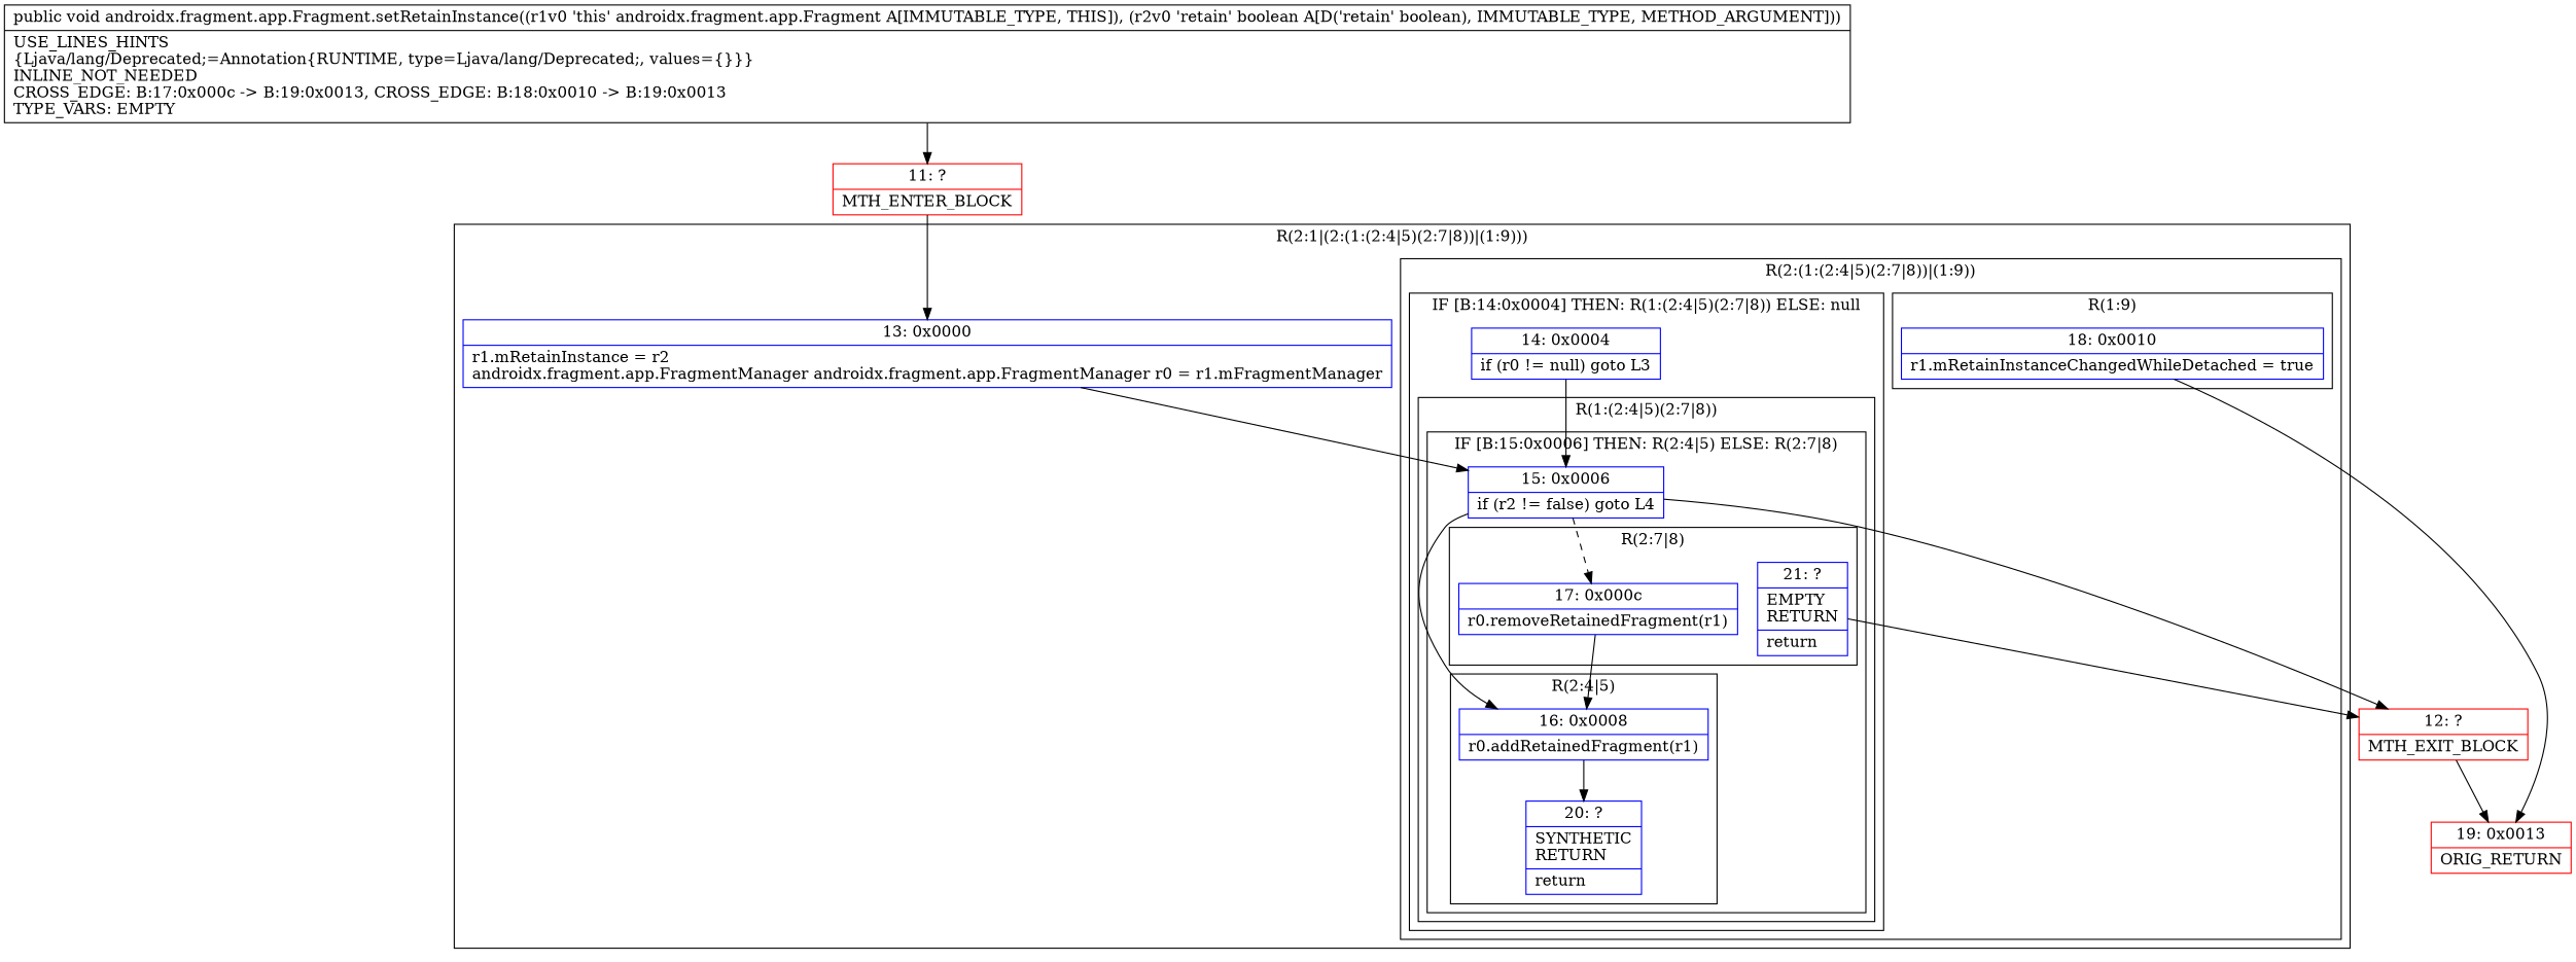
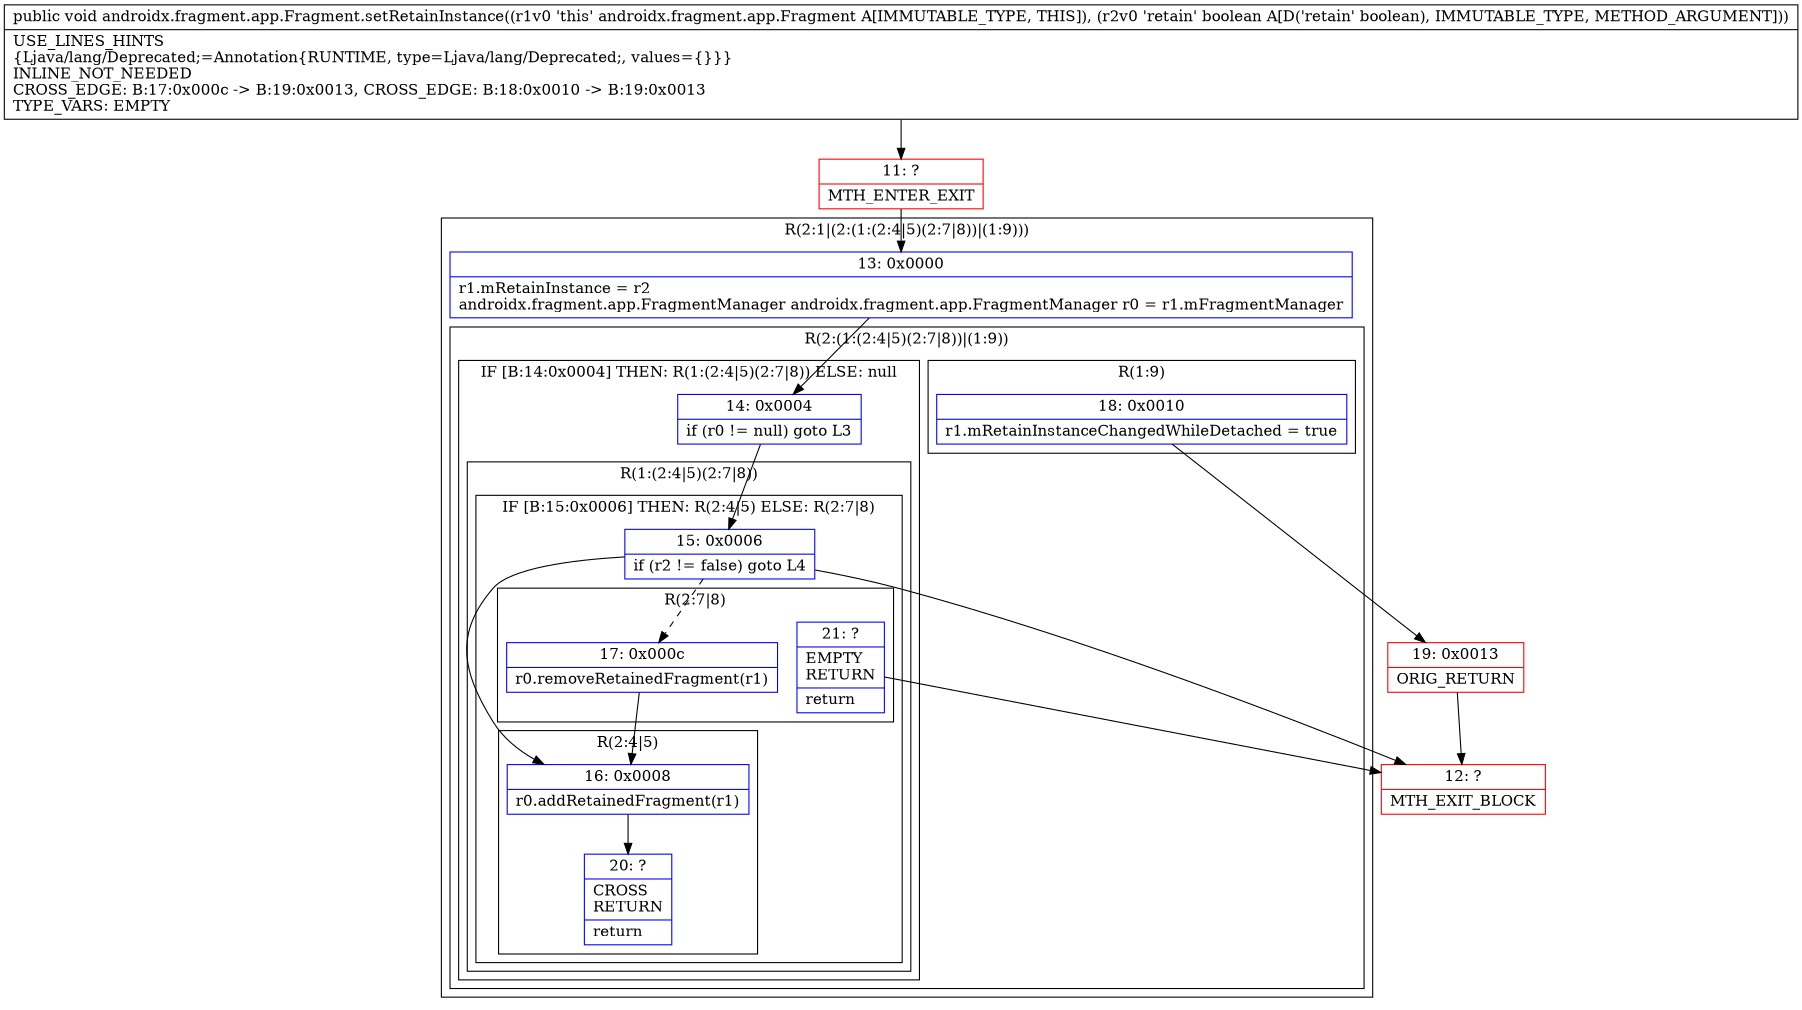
  digraph {
    node [color=blue shape=record]
    n1 [label="{16\:\ 0x0008|r0.addRetainedFragment(r1)\l}"]
-   n2 [label="{20\:\ ?|SYNTHETIC\lRETURN\l|return\l}"]
+   n2 [label="{20\:\ ?|CROSS\lRETURN\l|return\l}"]
    n3 [label="{17\:\ 0x000c|r0.removeRetainedFragment(r1)\l}"]
    n4 [label="{21\:\ ?|EMPTY\lRETURN\l|return\l}"]
    n5 [label="{15\:\ 0x0006|if (r2 != false) goto L4\l}"]
    n6 [label="{14\:\ 0x0004|if (r0 != null) goto L3\l}"]
    n7 [label="{18\:\ 0x0010|r1.mRetainInstanceChangedWhileDetached = true\l}"]
    n8 [label="{13\:\ 0x0000|r1.mRetainInstance = r2\landroidx.fragment.app.FragmentManager androidx.fragment.app.FragmentManager r0 = r1.mFragmentManager\l}"]
    n9 [color=red label="{12\:\ ?|MTH_EXIT_BLOCK\l}"]
    n10 [color=red label="{19\:\ 0x0013|ORIG_RETURN\l}"]
-   n11 [color=red label="{11\:\ ?|MTH_ENTER_BLOCK\l}"]
+   n11 [color=red label="{11\:\ ?|MTH_ENTER_EXIT\l}"]
    n12 [label="{public void androidx.fragment.app.Fragment.setRetainInstance((r1v0 'this' androidx.fragment.app.Fragment A[IMMUTABLE_TYPE, THIS]), (r2v0 'retain' boolean A[D('retain' boolean), IMMUTABLE_TYPE, METHOD_ARGUMENT]))  | USE_LINES_HINTS\l\{Ljava\/lang\/Deprecated;=Annotation\{RUNTIME, type=Ljava\/lang\/Deprecated;, values=\{\}\}\}\lINLINE_NOT_NEEDED\lCROSS_EDGE: B:17:0x000c \-\> B:19:0x0013, CROSS_EDGE: B:18:0x0010 \-\> B:19:0x0013\lTYPE_VARS: EMPTY\l}" color=""]
    subgraph cluster_1 {
      label="R(2:1|(2:(1:(2:4|5)(2:7|8))|(1:9)))"
      n8
      subgraph cluster_2 {
        label="R(2:(1:(2:4|5)(2:7|8))|(1:9))"
        subgraph cluster_3 {
          label="IF [B:14:0x0004] THEN: R(1:(2:4|5)(2:7|8)) ELSE: null"
          n6
          subgraph cluster_4 {
            label="R(1:(2:4|5)(2:7|8))"
            subgraph cluster_5 {
              label="IF [B:15:0x0006] THEN: R(2:4|5) ELSE: R(2:7|8)"
              n5
              subgraph cluster_6 {
                label="R(2:4|5)"
                n1
                n2
              }
              subgraph cluster_7 {
                label="R(2:7|8)"
                n3
                n4
              }
            }
          }
        }
        subgraph cluster_8 {
          label="R(1:9)"
          n7
        }
      }
    }
    n1 -> n2
    n3 -> n1
    n4 -> n9
    n5 -> n1
    n5 -> n3 [style=dashed]
    n5 -> n9
    n6 -> n5
    n7 -> n10
-   n8 -> n5
-   n9 -> n10
+   n8 -> n6
+   n10 -> n9
    n11 -> n8
    n12 -> n11
  }
